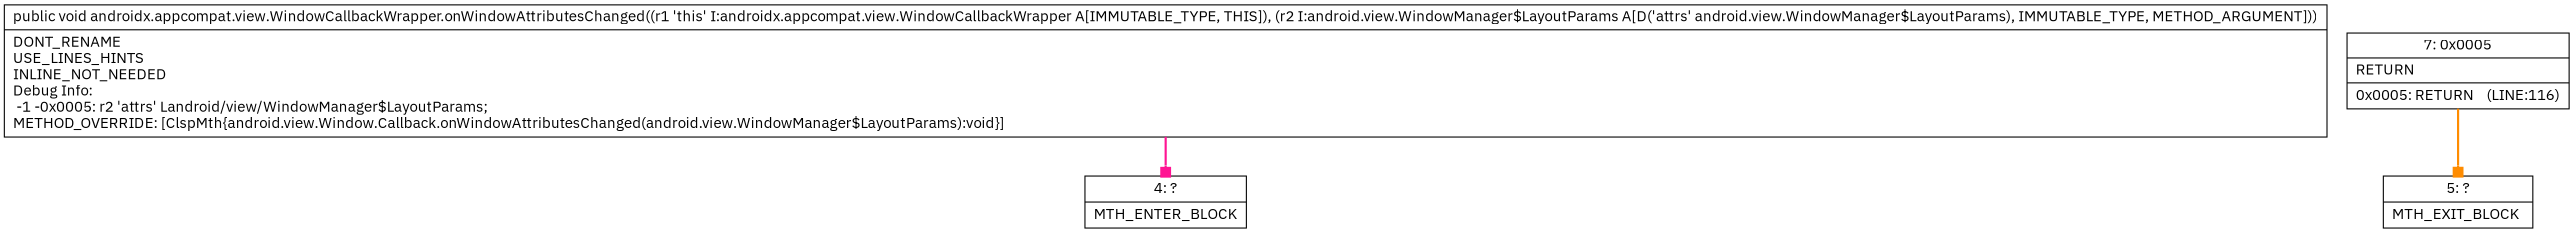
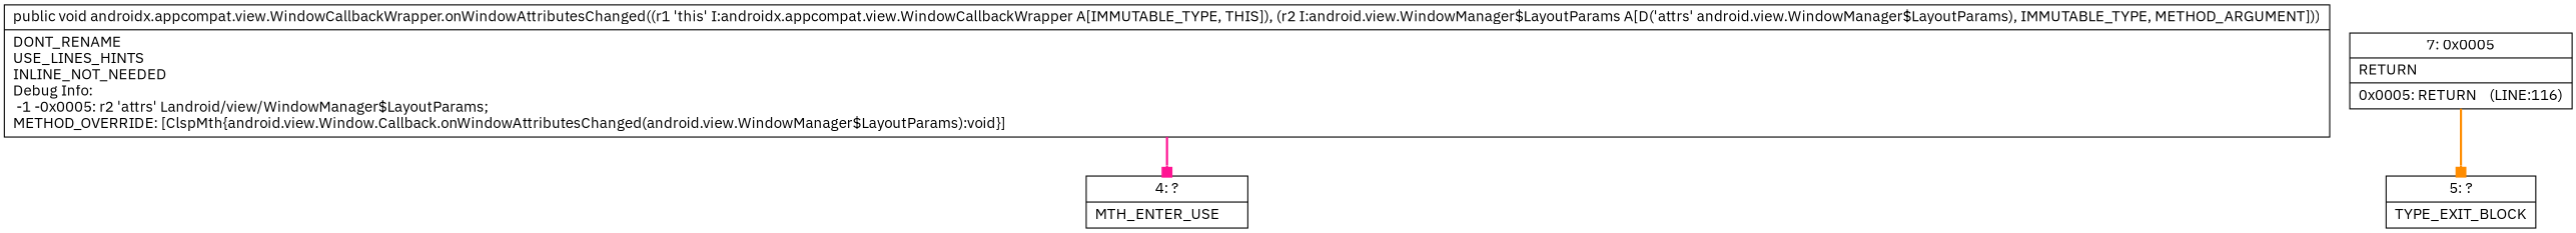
  digraph {
    fontname="IBM Plex Sans"
    node [fontname="IBM Plex Sans" shape=record]
    edge [arrowhead=box fontname="IBM Plex Sans" style=bold]
-   n1 [label="{4\:\ ?|MTH_ENTER_BLOCK\l}"]
+   n1 [label="{4\:\ ?|MTH_ENTER_USE\l}"]
    n2 [label="{7\:\ 0x0005|RETURN\l|0x0005: RETURN    (LINE:116)\l}"]
-   n3 [label="{5\:\ ?|MTH_EXIT_BLOCK\l}"]
+   n3 [label="{5\:\ ?|TYPE_EXIT_BLOCK\l}"]
    n4 [label="{public void androidx.appcompat.view.WindowCallbackWrapper.onWindowAttributesChanged((r1 'this' I:androidx.appcompat.view.WindowCallbackWrapper A[IMMUTABLE_TYPE, THIS]), (r2 I:android.view.WindowManager$LayoutParams A[D('attrs' android.view.WindowManager$LayoutParams), IMMUTABLE_TYPE, METHOD_ARGUMENT]))  | DONT_RENAME\lUSE_LINES_HINTS\lINLINE_NOT_NEEDED\lDebug Info:\l  \-1 \-0x0005: r2 'attrs' Landroid\/view\/WindowManager$LayoutParams;\lMETHOD_OVERRIDE: [ClspMth\{android.view.Window.Callback.onWindowAttributesChanged(android.view.WindowManager$LayoutParams):void\}]\l}"]
    n2 -> n3 [color=darkorange]
    n4 -> n1 [color=deeppink]
  }
